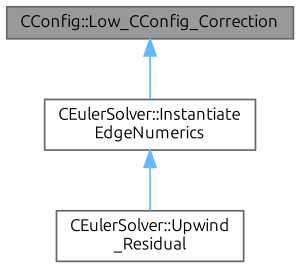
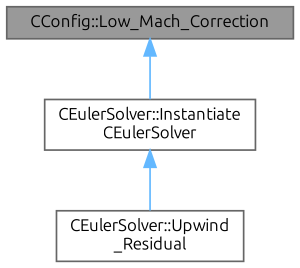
  digraph {
    fontname=Ubuntu
    rankdir=TB
    node [color=grey40 fillcolor=white fontname=Ubuntu fontsize=10 shape=box style=filled]
    edge [color=steelblue1 dir=back fontname=Ubuntu fontsize=10 labelfontname=Helvetica labelfontsize=10 style=solid]
-   n1 [color=gray40 fillcolor=grey60 fontcolor=black height=0.2 label="CConfig::Low_CConfig_Correction" width=0.4]
-   n2 [height=0.2 label="CEulerSolver::Instantiate\lEdgeNumerics" width=0.4]
+   n1 [color=gray40 fillcolor=grey60 fontcolor=black height=0.2 label="CConfig::Low_Mach_Correction" width=0.4]
+   n2 [height=0.2 label="CEulerSolver::Instantiate\lCEulerSolver" width=0.4]
    n3 [height=0.2 label="CEulerSolver::Upwind\l_Residual" width=0.4]
    n1 -> n2
    n2 -> n3
  }
